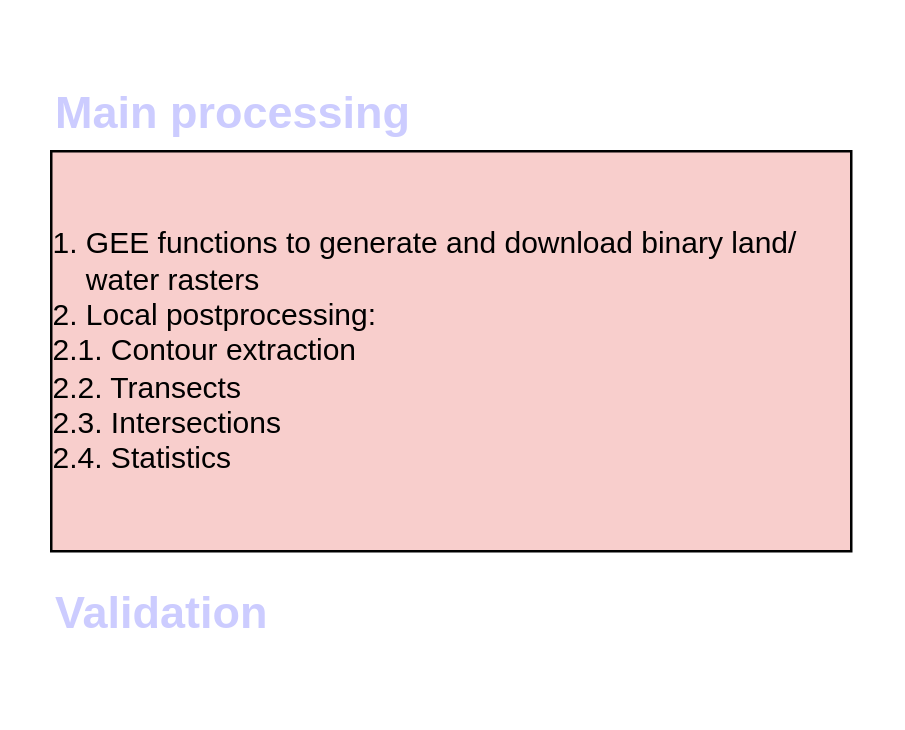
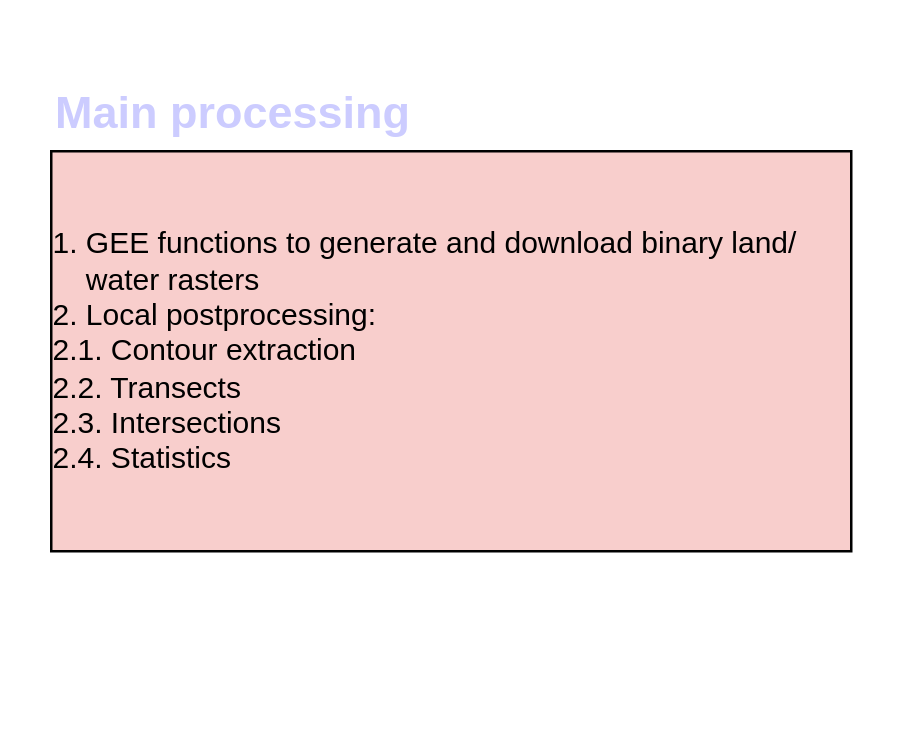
  <mxCell id="0" />
  <mxCell id="1" parent="0" />
  <mxCell id="2" value="&lt;div style=&quot;text-align: left&quot;&gt;&lt;span&gt;1. GEE functions to generate and download binary land/&amp;nbsp; &amp;nbsp; &amp;nbsp; &amp;nbsp; &amp;nbsp; water rasters&lt;/span&gt;&lt;/div&gt;&lt;div style=&quot;text-align: left&quot;&gt;&lt;span&gt;2. Local postprocessing:&amp;nbsp;&lt;/span&gt;&lt;/div&gt;&lt;div style=&quot;text-align: left&quot;&gt;&lt;span&gt;2.1. Contour extraction&amp;nbsp;&lt;/span&gt;&lt;/div&gt;&lt;div style=&quot;text-align: left&quot;&gt;&lt;span&gt;2.2. Transects&amp;nbsp;&lt;/span&gt;&lt;/div&gt;&lt;div style=&quot;text-align: left&quot;&gt;&lt;span&gt;2.3. Intersections&amp;nbsp;&lt;/span&gt;&lt;/div&gt;&lt;div style=&quot;text-align: left&quot;&gt;2.4. Statistics&lt;/div&gt;" style="rounded=0;whiteSpace=wrap;html=1;align=center;fillColor=#f8cecc;" vertex="1" parent="1"><mxGeometry x="20" y="60" width="320" height="160" as="geometry" /></mxCell>
  <mxCell id="3" value="&lt;h2&gt;&lt;b&gt;&lt;font color=&quot;#ccccff&quot;&gt;Main processing&lt;/font&gt;&lt;/b&gt;&lt;/h2&gt;" style="text;html=1;align=left;verticalAlign=middle;resizable=0;points=[];autosize=1;" vertex="1" parent="1"><mxGeometry x="20" width="160" height="50" as="geometry" y="20" /></mxCell>
- <mxCell id="4" value="&lt;h2&gt;&lt;b&gt;&lt;font color=&quot;#ccccff&quot;&gt;Validation&lt;/font&gt;&lt;/b&gt;&lt;/h2&gt;" style="text;html=1;align=left;verticalAlign=middle;resizable=0;points=[];autosize=1;" vertex="1" parent="1"><mxGeometry x="20" y="220" width="100" height="50" as="geometry" /></mxCell>
